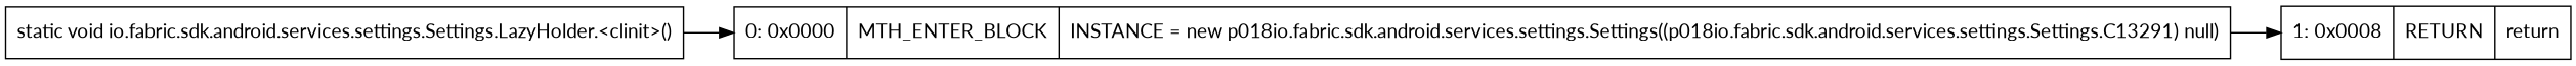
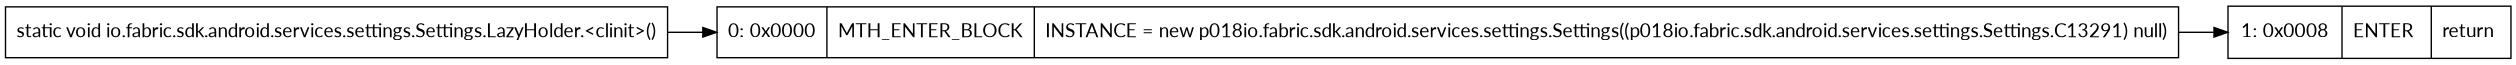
  digraph {
    rankdir=LR
    fontname=Lato
    node [shape=record fontname=Lato]
    edge [fontname=Lato]
    n1 [label="{0\:\ 0x0000|MTH_ENTER_BLOCK\l|INSTANCE = new p018io.fabric.sdk.android.services.settings.Settings((p018io.fabric.sdk.android.services.settings.Settings.C13291) null)\l}"]
-   n2 [label="{1\:\ 0x0008|RETURN\l|return\l}"]
+   n2 [label="{1\:\ 0x0008|ENTER\l|return\l}"]
    n3 [label="{static void io.fabric.sdk.android.services.settings.Settings.LazyHolder.\<clinit\>() }"]
    n1 -> n2
    n3 -> n1
  }
